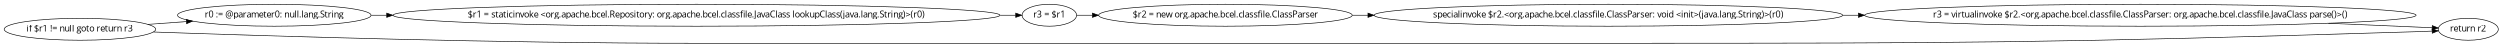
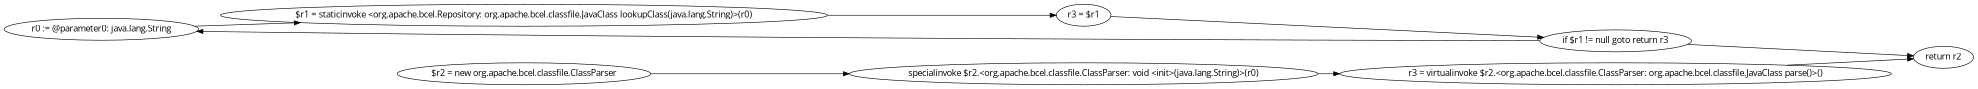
  digraph {
    fontname="Open Sans"
    rankdir=LR
    node [fontname="Open Sans"]
    edge [fontname="Open Sans"]
-   "r0 := @parameter0: java.lang.String" [label="r0 := @parameter0: null.lang.String"]
+   "r0 := @parameter0: java.lang.String"
    "$r1 = staticinvoke <org.apache.bcel.Repository: org.apache.bcel.classfile.JavaClass lookupClass(java.lang.String)>(r0)"
    "r3 = $r1"
    "if $r1 != null goto return r3"
    n5 [label="return r2"]
    "$r2 = new org.apache.bcel.classfile.ClassParser"
    "specialinvoke $r2.<org.apache.bcel.classfile.ClassParser: void <init>(java.lang.String)>(r0)"
    "r3 = virtualinvoke $r2.<org.apache.bcel.classfile.ClassParser: org.apache.bcel.classfile.JavaClass parse()>()"
    "r0 := @parameter0: java.lang.String" -> "$r1 = staticinvoke <org.apache.bcel.Repository: org.apache.bcel.classfile.JavaClass lookupClass(java.lang.String)>(r0)"
    "$r1 = staticinvoke <org.apache.bcel.Repository: org.apache.bcel.classfile.JavaClass lookupClass(java.lang.String)>(r0)" -> "r3 = $r1"
-   "r3 = $r1" -> "$r2 = new org.apache.bcel.classfile.ClassParser"
+   "r3 = $r1" -> "if $r1 != null goto return r3"
    "if $r1 != null goto return r3" -> "r0 := @parameter0: java.lang.String"
    "if $r1 != null goto return r3" -> n5
    "$r2 = new org.apache.bcel.classfile.ClassParser" -> "specialinvoke $r2.<org.apache.bcel.classfile.ClassParser: void <init>(java.lang.String)>(r0)"
    "specialinvoke $r2.<org.apache.bcel.classfile.ClassParser: void <init>(java.lang.String)>(r0)" -> "r3 = virtualinvoke $r2.<org.apache.bcel.classfile.ClassParser: org.apache.bcel.classfile.JavaClass parse()>()"
    "r3 = virtualinvoke $r2.<org.apache.bcel.classfile.ClassParser: org.apache.bcel.classfile.JavaClass parse()>()" -> n5
  }
